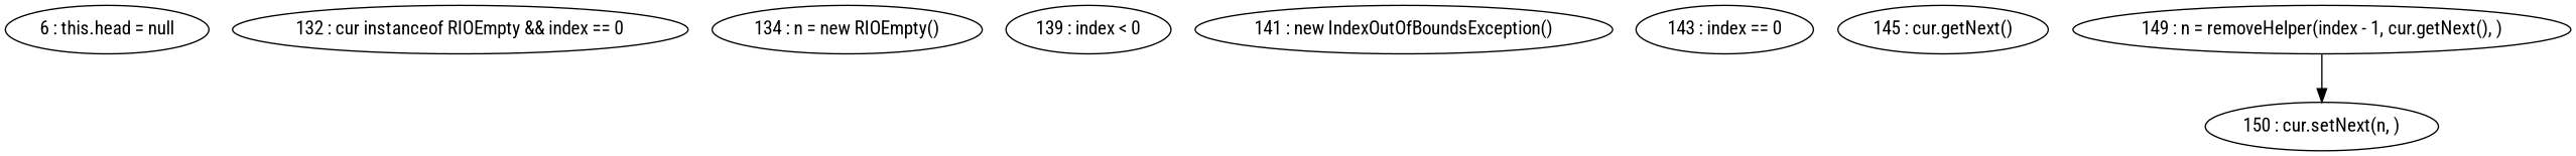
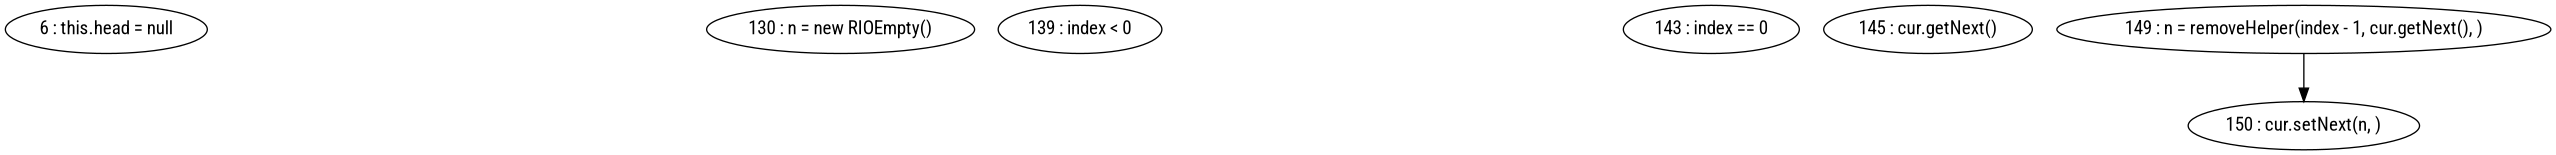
  digraph {
    fontname="Roboto Condensed"
    node [fontname="Roboto Condensed"]
    "6 : this.head = null"
-   "132 : cur instanceof RIOEmpty && index == 0"
-   "134 : n = new RIOEmpty()"
+   "134 : n = new RIOEmpty()" [label="130 : n = new RIOEmpty()"]
    "139 : index < 0"
-   "141 : new IndexOutOfBoundsException()"
    "143 : index == 0"
    "145 : cur.getNext()"
    "149 : n = removeHelper(index - 1, cur.getNext(), )"
    "150 : cur.setNext(n, )"
    "149 : n = removeHelper(index - 1, cur.getNext(), )" -> "150 : cur.setNext(n, )" [fontname="Roboto Condensed"]
  }
